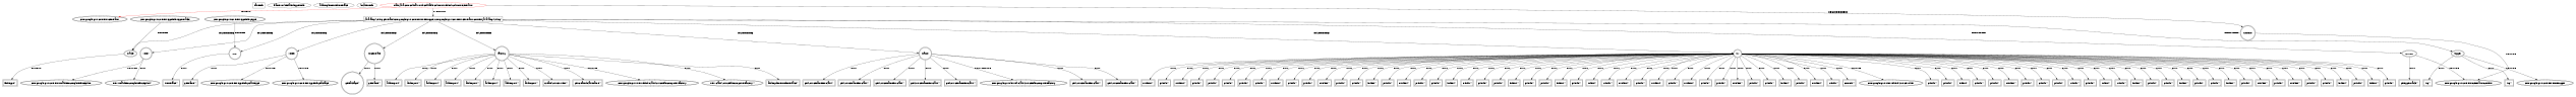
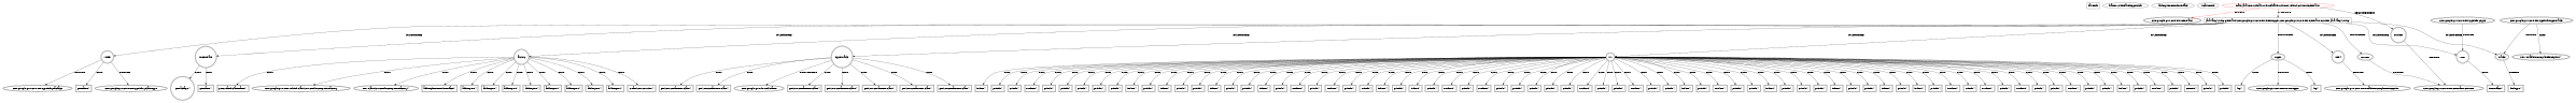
  digraph {
    node [shape=box isFrameworkType=true vertexType=INSIDE_CALL peripheries=2]
    baseInfo [category=extension_graph graphId=4234 isAnonymous=false possibleRelation=false isFrameworkType="" vertexType="" peripheries=""]
    frameworkRelatedTypesInfo [0="com.google.gwt.core.ext.Generator" shape="" isFrameworkType="" vertexType="" peripheries=""]
    n3 [label=addImplementedInterface shape="" isFrameworkType="" vertexType="" peripheries=""]
    locationInfo [contextSignature=ColumnsGenerator filePath="/niloc132-celltable-tools/celltable-tools-master/src/main/java/com/colinalworth/celltable/columns/rebind/ColumnsGenerator.java" graphId=4234 projectName="niloc132-celltable-tools" shape="" isFrameworkType="" vertexType="" peripheries=""]
    n5 [color=red isFrameworkType=false label="main.java.com.colinalworth.celltable.columns.rebind.ColumnsGenerator" vertexType=ROOT_CLIENT_CLASS_DECLARATION shape="" peripheries=""]
    n6 [label="com.google.gwt.core.ext.Generator" vertexType=FRAMEWORK_CLASS_TYPE shape=""]
    n7 [label=context shape=circle vertexType=FIELD_DECLARATION]
    n8 [isFrameworkType=false label="java.lang.String generate(com.google.gwt.core.ext.TreeLogger,com.google.gwt.core.ext.GeneratorContext,java.lang.String)" vertexType=OVERRIDING_METHOD_DECLARATION peripheries=""]
    n9 [label="com.google.gwt.core.ext.GeneratorContext" vertexType=FRAMEWORK_INTERFACE_TYPE shape=""]
    n10 [label=logger vertexType=PARAMETER_DECLARATION shape=""]
    n11 [label=context vertexType=PARAMETER_DECLARATION shape=""]
    n12 [label=VAR1 shape=circle vertexType=VARIABLE_EXPRESION]
    n13 [label=oracle shape=ellipse vertexType=VARIABLE_EXPRESION]
    n14 [label=VAR4 shape=circle vertexType=VARIABLE_EXPRESION]
    n15 [label=VAR5 shape=circle vertexType=VARIABLE_EXPRESION]
    n16 [label=toGenerate shape=circle vertexType=VARIABLE_EXPRESION]
    n17 [label=factory shape=circle vertexType=VARIABLE_EXPRESION]
-   n18 [label=Name shape=circle vertexType=VARIABLE_EXPRESION]
+   n18 [label=TypeOracle shape=circle vertexType=VARIABLE_EXPRESION]
    n19 [label=sw shape=circle vertexType=VARIABLE_EXPRESION]
    n20 [label="com.google.gwt.core.ext.TreeLogger" vertexType=FRAMEWORK_CLASS_TYPE shape=""]
    n21 [label="log()"]
    n22 [label="log()"]
-   n23 [label="getTypeOracle()"]
    n24 [label="isInterface()"]
    n25 [label="findType()"]
    n26 [label="com.google.gwt.core.ext.UnableToCompleteException" vertexType=FRAMEWORK_CLASS_TYPE shape=""]
    n27 [label="new UnableToCompleteException()" vertexType=CONSTRUCTOR_CALL shape=""]
    n28 [label="com.google.gwt.core.ext.typeinfo.JPackage" vertexType=FRAMEWORK_INTERFACE_TYPE shape=""]
    n29 [label="getName()"]
    n30 [label="com.google.gwt.core.ext.typeinfo.JClassType" vertexType=FRAMEWORK_INTERFACE_TYPE shape=""]
    n31 [label="getPackage()" shape=circle]
    n32 [label="getName()"]
    n33 [label="com.google.gwt.user.rebind.ClassSourceFileComposerFactory" vertexType=FRAMEWORK_CLASS_TYPE shape=""]
    n34 [label="new ClassSourceFileComposerFactory()" vertexType=CONSTRUCTOR_CALL shape=""]
    n35 [label="addImplementedInterface()"]
    n36 [label="addImport()"]
    n37 [label="addImport()"]
    n38 [label="addImport()"]
    n39 [label="addImport()"]
    n40 [label="addImport()"]
    n41 [label="addImport()"]
    n42 [label="addImport()"]
    n43 [label="addImport()"]
    n44 [label="createSourceWriter()"]
    n45 [label="getCreatedClassName()"]
-   n46 [label="com.google.gwt.dev.util.ClassSourceFileComposerFactory" vertexType=FRAMEWORK_CLASS_TYPE shape=""]
+   n46 [label="com.google.gwt.dev.util.Name" vertexType=FRAMEWORK_CLASS_TYPE shape=""]
    n47 [label="getSourceNameForClass()"]
    n48 [label="getSourceNameForClass()"]
    n49 [label="getSourceNameForClass()"]
    n50 [label="getSourceNameForClass()"]
    n51 [label="getSourceNameForClass()"]
    n52 [label="getSourceNameForClass()"]
    n53 [label="getSourceNameForClass()"]
-   n54 [label="com.google.gwt.user.rebind.SourceWriter" vertexType=FRAMEWORK_INTERFACE_TYPE shape=""]
    n55 [label="println()"]
    n56 [label="println()"]
    n57 [label="indent()"]
    n58 [label="println()"]
    n59 [label="println()"]
    n60 [label="outdent()"]
    n61 [label="println()"]
    n62 [label="println()"]
    n63 [label="println()"]
    n64 [label="println()"]
    n65 [label="println()"]
    n66 [label="indent()"]
    n67 [label="println()"]
    n68 [label="indent()"]
    n69 [label="println()"]
    n70 [label="println()"]
    n71 [label="indent()"]
    n72 [label="println()"]
    n73 [label="println()"]
    n74 [label="indent()"]
    n75 [label="println()"]
    n76 [label="outdent()"]
    n77 [label="println()"]
    n78 [label="outdent()"]
    n79 [label="println()"]
    n80 [label="println()"]
    n81 [label="indent()"]
    n82 [label="println()"]
    n83 [label="indent()"]
    n84 [label="println()"]
    n85 [label="outdent()"]
    n86 [label="println()"]
    n87 [label="outdent()"]
    n88 [label="println()"]
    n89 [label="println()"]
    n90 [label="println()"]
    n91 [label="println()"]
    n92 [label="println()"]
    n93 [label="outdent()"]
    n94 [label="println()"]
    n95 [label="println()"]
    n96 [label="outdent()"]
    n97 [label="println()"]
    n98 [label="println()"]
    n99 [label="indent()"]
    n100 [label="println()"]
    n101 [label="outdent()"]
    n102 [label="println()"]
    n103 [label="println()"]
    n104 [label="indent()"]
    n105 [label="println()"]
    n106 [label="println()"]
    n107 [label="println()"]
    n108 [label="indent()"]
    n109 [label="println()"]
    n110 [label="println()"]
    n111 [label="indent()"]
    n112 [label="println()"]
    n113 [label="indent()"]
    n114 [label="println()"]
    n115 [label="outdent()"]
    n116 [label="println()"]
    n117 [label="outdent()"]
    n118 [label="println()"]
    n119 [label="outdent()"]
    n120 [label="println()"]
    n121 [label="println()"]
    n122 [label="outdent()"]
    n123 [label="println()"]
    n124 [label="println()"]
    n125 [label="indent()"]
    n126 [label="println()"]
    n127 [label="outdent()"]
    n128 [label="println()"]
    n129 [label="commit()"]
    n130 [label="com.google.gwt.core.ext.typeinfo.JType" vertexType=FRAMEWORK_INTERFACE_TYPE shape=""]
    n131 [label="com.google.gwt.core.ext.typeinfo.TypeOracle" vertexType=FRAMEWORK_CLASS_TYPE shape=""]
    n5 -> n6 [color=red label=EXTEND]
    n5 -> n7 [label=DECLARE_FIELD]
    n5 -> n8 [label=OVERRIDE]
    n7 -> n9 [label=OF_TYPE]
    n8 -> n10 [label=PARAMETER]
    n8 -> n11 [label=PARAMETER]
    n8 -> n12 [label=INSTANTIATE]
    n8 -> n13 [label=INSTANTIATE]
    n8 -> n14 [label=INSTANTIATE]
    n8 -> n15 [label=INSTANTIATE]
    n8 -> n16 [label=INSTANTIATE]
    n8 -> n17 [label=INSTANTIATE]
    n8 -> n18 [label=INSTANTIATE]
    n8 -> n19 [label=INSTANTIATE]
    n10 -> n20 [label=OF_TYPE]
    n10 -> n21 [label=CALL]
    n10 -> n22 [label=CALL]
    n11 -> n9 [label=OF_TYPE]
-   n11 -> n23 [label=CALL]
    n12 -> n24 [label=CALL]
    n13 -> n25 [label=EXTEND]
    n14 -> n26 [label=OF_TYPE]
-   n14 -> n27 [label=CALL]
+   n131 -> n27 [label=CALL]
    n15 -> n28 [label=OF_TYPE]
    n15 -> n29 [label=CALL]
    n15 -> n30 [label=OF_TYPE]
    n16 -> n31 [label=CALL]
    n16 -> n32 [label=CALL]
-   n17 -> n33 [label=OF_TYPE]
+   n17 -> n33 [label=CALL]
    n17 -> n34 [label=CALL]
    n17 -> n35 [label=CALL]
    n17 -> n36 [label=CALL]
    n17 -> n37 [label=CALL]
    n17 -> n38 [label=CALL]
    n17 -> n39 [label=CALL]
    n17 -> n40 [label=CALL]
    n17 -> n41 [label=CALL]
    n17 -> n42 [label=CALL]
    n17 -> n43 [label=CALL]
    n17 -> n44 [label=CALL]
    n17 -> n45 [label=CALL]
    n18 -> n46 [label=OF_OVERRIDE]
    n18 -> n47 [label=CALL]
    n18 -> n48 [label=CALL]
    n18 -> n49 [label=CALL]
    n18 -> n50 [label=CALL]
    n18 -> n51 [label=CALL]
    n18 -> n52 [label=CALL]
    n18 -> n53 [label=CALL]
-   n19 -> n54 [label=OF_TYPE]
    n19 -> n55 [label=CALL]
    n19 -> n56 [label=CALL]
    n19 -> n57 [label=CALL]
    n19 -> n58 [label=CALL]
    n19 -> n59 [label=CALL]
    n19 -> n60 [label=CALL]
    n19 -> n61 [label=CALL]
    n19 -> n62 [label=CALL]
    n19 -> n63 [label=CALL]
    n19 -> n64 [label=CALL]
    n19 -> n65 [label=CALL]
    n19 -> n66 [label=CALL]
    n19 -> n67 [label=CALL]
    n19 -> n68 [label=CALL]
    n19 -> n69 [label=CALL]
    n19 -> n70 [label=CALL]
    n19 -> n71 [label=CALL]
    n19 -> n72 [label=CALL]
    n19 -> n73 [label=CALL]
    n19 -> n74 [label=CALL]
    n19 -> n75 [label=CALL]
    n19 -> n76 [label=CALL]
    n19 -> n77 [label=CALL]
    n19 -> n78 [label=CALL]
    n19 -> n79 [label=CALL]
    n19 -> n80 [label=CALL]
    n19 -> n81 [label=CALL]
    n19 -> n82 [label=CALL]
    n19 -> n83 [label=CALL]
    n19 -> n84 [label=CALL]
    n19 -> n85 [label=CALL]
    n19 -> n86 [label=CALL]
    n19 -> n87 [label=CALL]
    n19 -> n88 [label=CALL]
    n19 -> n89 [label=CALL]
    n19 -> n90 [label=CALL]
    n19 -> n91 [label=CALL]
    n19 -> n92 [label=CALL]
    n19 -> n93 [label=CALL]
    n19 -> n94 [label=CALL]
    n19 -> n95 [label=CALL]
    n19 -> n96 [label=CALL]
    n19 -> n97 [label=CALL]
    n19 -> n98 [label=CALL]
    n19 -> n99 [label=CALL]
    n19 -> n100 [label=CALL]
    n19 -> n101 [label=CALL]
    n19 -> n102 [label=CALL]
    n19 -> n103 [label=CALL]
    n19 -> n104 [label=CALL]
    n19 -> n105 [label=CALL]
    n19 -> n106 [label=CALL]
    n19 -> n107 [label=CALL]
    n19 -> n108 [label=CALL]
    n19 -> n109 [label=CALL]
    n19 -> n110 [label=CALL]
    n19 -> n111 [label=CALL]
    n19 -> n112 [label=CALL]
    n19 -> n113 [label=CALL]
    n19 -> n114 [label=CALL]
    n19 -> n115 [label=CALL]
    n19 -> n116 [label=CALL]
    n19 -> n117 [label=CALL]
    n19 -> n118 [label=CALL]
    n19 -> n119 [label=CALL]
    n19 -> n120 [label=CALL]
    n19 -> n121 [label=CALL]
    n19 -> n122 [label=CALL]
    n19 -> n123 [label=CALL]
    n19 -> n124 [label=CALL]
    n19 -> n125 [label=CALL]
    n19 -> n126 [label=CALL]
    n19 -> n127 [label=CALL]
    n19 -> n128 [label=CALL]
    n19 -> n129 [label=CALL]
    n130 -> n12 [label=OF_TYPE]
    n131 -> n13 [label=OF_TYPE]
  }
